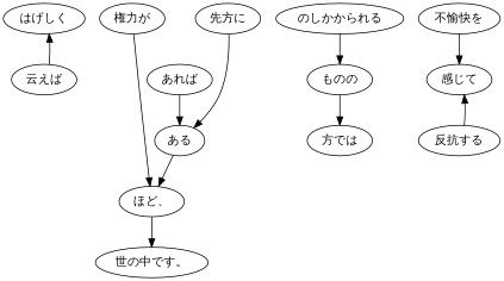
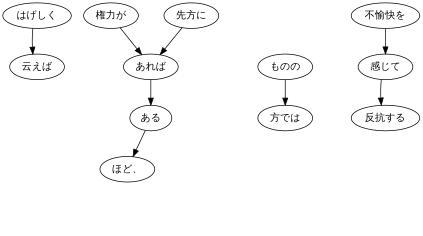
  digraph {
    n1 [label="はげしく"]
    n2 [label="云えば"]
    n3 [label="ある"]
    n4 [label="ほど、"]
    n5 [label="先方に"]
    n6 [label="あれば"]
    n7 [label="権力が"]
-   n8 [label="世の中です。"]
-   n9 [label="のしかかられる"]
    n10 [label="ものの"]
    n11 [label="方では"]
    n12 [label="不愉快を"]
    n13 [label="感じて"]
    n14 [label="反抗する"]
-   n2 -> n1
+   n1 -> n2
    n3 -> n4
-   n4 -> n8
-   n5 -> n3
+   n5 -> n6
    n6 -> n3
-   n7 -> n4
-   n9 -> n10
+   n7 -> n6
    n10 -> n11
    n12 -> n13
-   n14 -> n13
+   n13 -> n14
  }
